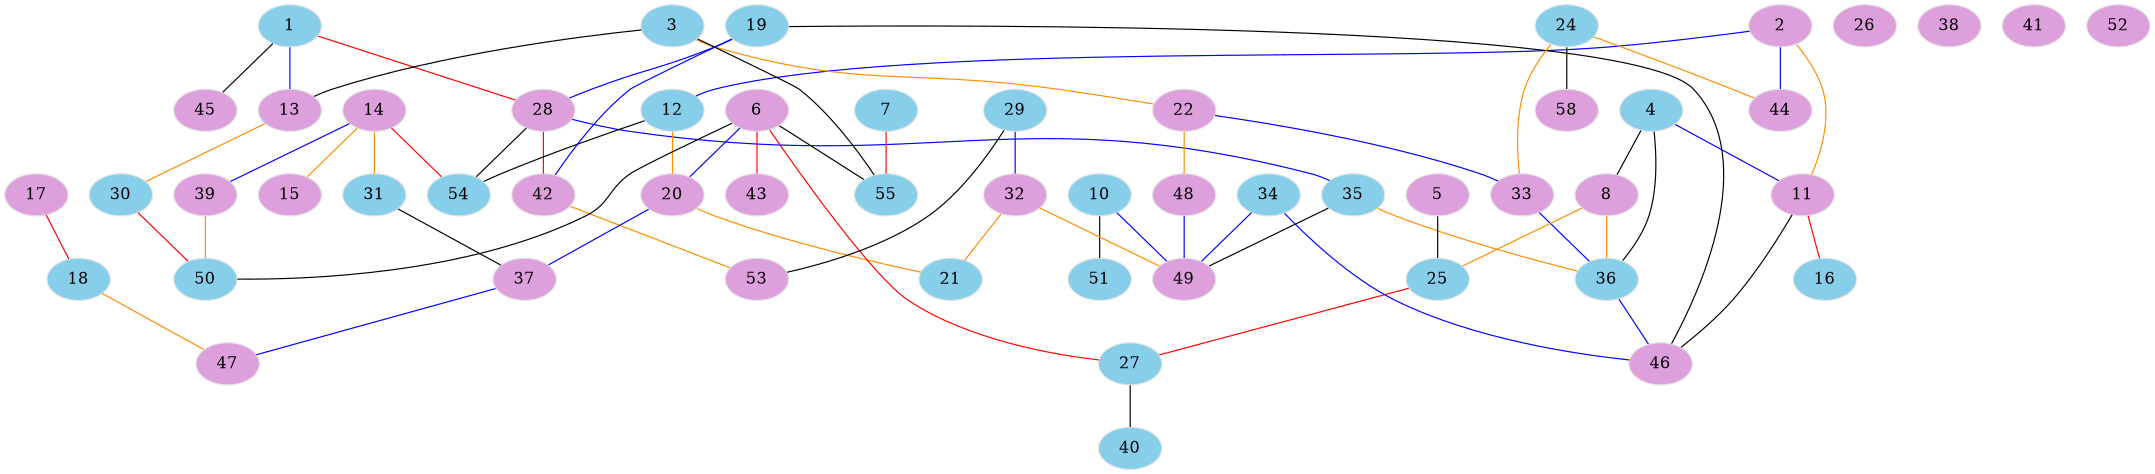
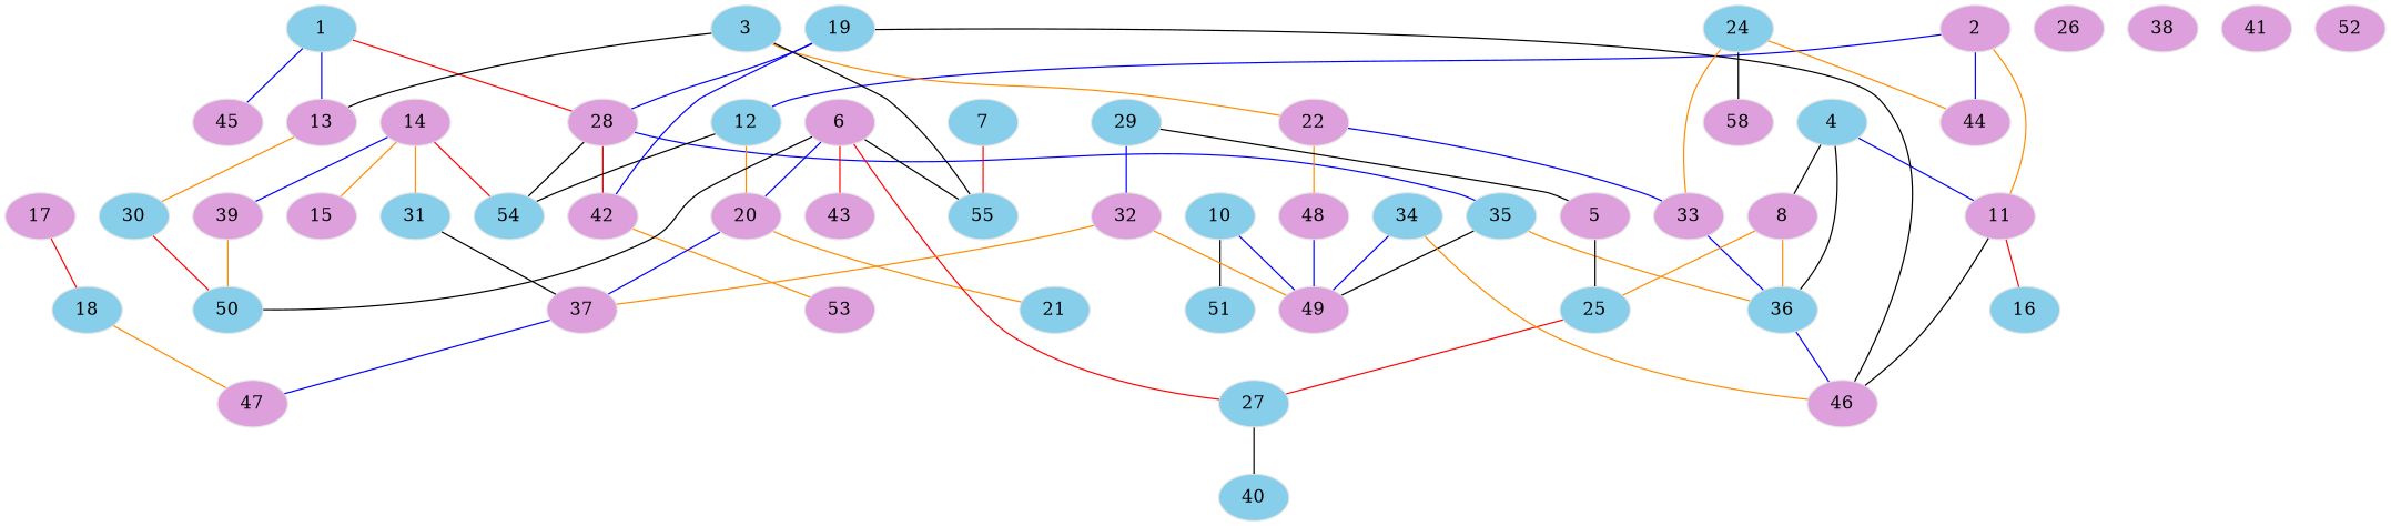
  graph {
    node [color=gray90 fillcolor=plum style=filled]
    edge [color=darkorange]
    1 [fillcolor=skyblue]
    13
    28
    45
    30 [fillcolor=skyblue]
    54 [fillcolor=skyblue]
    42
    35 [fillcolor=skyblue]
    2
    11
    12 [fillcolor=skyblue]
    44
    16 [fillcolor=skyblue]
    46
    20
    3 [fillcolor=skyblue]
    22
    55 [fillcolor=skyblue]
    48
    33
    4 [fillcolor=skyblue]
    8
    36 [fillcolor=skyblue]
    25 [fillcolor=skyblue]
    5
    27 [fillcolor=skyblue]
    6
    43
    50 [fillcolor=skyblue]
    21 [fillcolor=skyblue]
    37
    40 [fillcolor=skyblue]
    7 [fillcolor=skyblue]
    49
    10 [fillcolor=skyblue]
    51 [fillcolor=skyblue]
    14
    15
    31 [fillcolor=skyblue]
    39
    18 [fillcolor=skyblue]
    17
    47
    19 [fillcolor=skyblue]
    53
    24 [fillcolor=skyblue]
    n47 [label=58]
    26
    29 [fillcolor=skyblue]
    32
    34 [fillcolor=skyblue]
    38
    41
    52
    1 -- 13 [color=blue]
    1 -- 28 [color=red]
-   1 -- 45 [color=black]
+   1 -- 45 [color=blue]
    13 -- 30
    28 -- 54 [color=black]
    28 -- 42 [color=red]
    28 -- 35 [color=blue]
    30 -- 50 [color=red]
    42 -- 53
    35 -- 36
    35 -- 49 [color=black]
    2 -- 11
    2 -- 12 [color=blue]
    2 -- 44 [color=blue]
    11 -- 16 [color=red]
    11 -- 46 [color=black]
    12 -- 54 [color=black]
    12 -- 20
    20 -- 21
    20 -- 37 [color=blue]
    3 -- 13 [color=black]
    3 -- 22
    3 -- 55 [color=black]
    22 -- 48
    22 -- 33 [color=blue]
    48 -- 49 [color=blue]
    33 -- 36 [color=blue]
    4 -- 11 [color=blue]
    4 -- 8 [color=black]
    4 -- 36 [color=black]
    8 -- 36
    8 -- 25
    36 -- 46 [color=blue]
    25 -- 27 [color=red]
    5 -- 25 [color=black]
    27 -- 40 [color=black]
    6 -- 20 [color=blue]
    6 -- 55 [color=black]
    6 -- 27 [color=red]
    6 -- 43 [color=red]
    6 -- 50 [color=black]
    37 -- 47 [color=blue]
    7 -- 55 [color=red]
    10 -- 49 [color=blue]
    10 -- 51 [color=black]
    14 -- 54 [color=red]
    14 -- 15
    14 -- 31
    14 -- 39 [color=blue]
    31 -- 37 [color=black]
    39 -- 50
    18 -- 47
    17 -- 18 [color=red]
    19 -- 28 [color=blue]
    19 -- 42 [color=blue]
    19 -- 46 [color=black]
    24 -- 44
    24 -- 33
    24 -- n47 [color=black]
-   29 -- 53 [color=black]
+   29 -- 5 [color=black]
    29 -- 32 [color=blue]
-   32 -- 21
+   32 -- 37
    32 -- 49
-   34 -- 46 [color=blue]
+   34 -- 46
    34 -- 49 [color=blue]
  }
